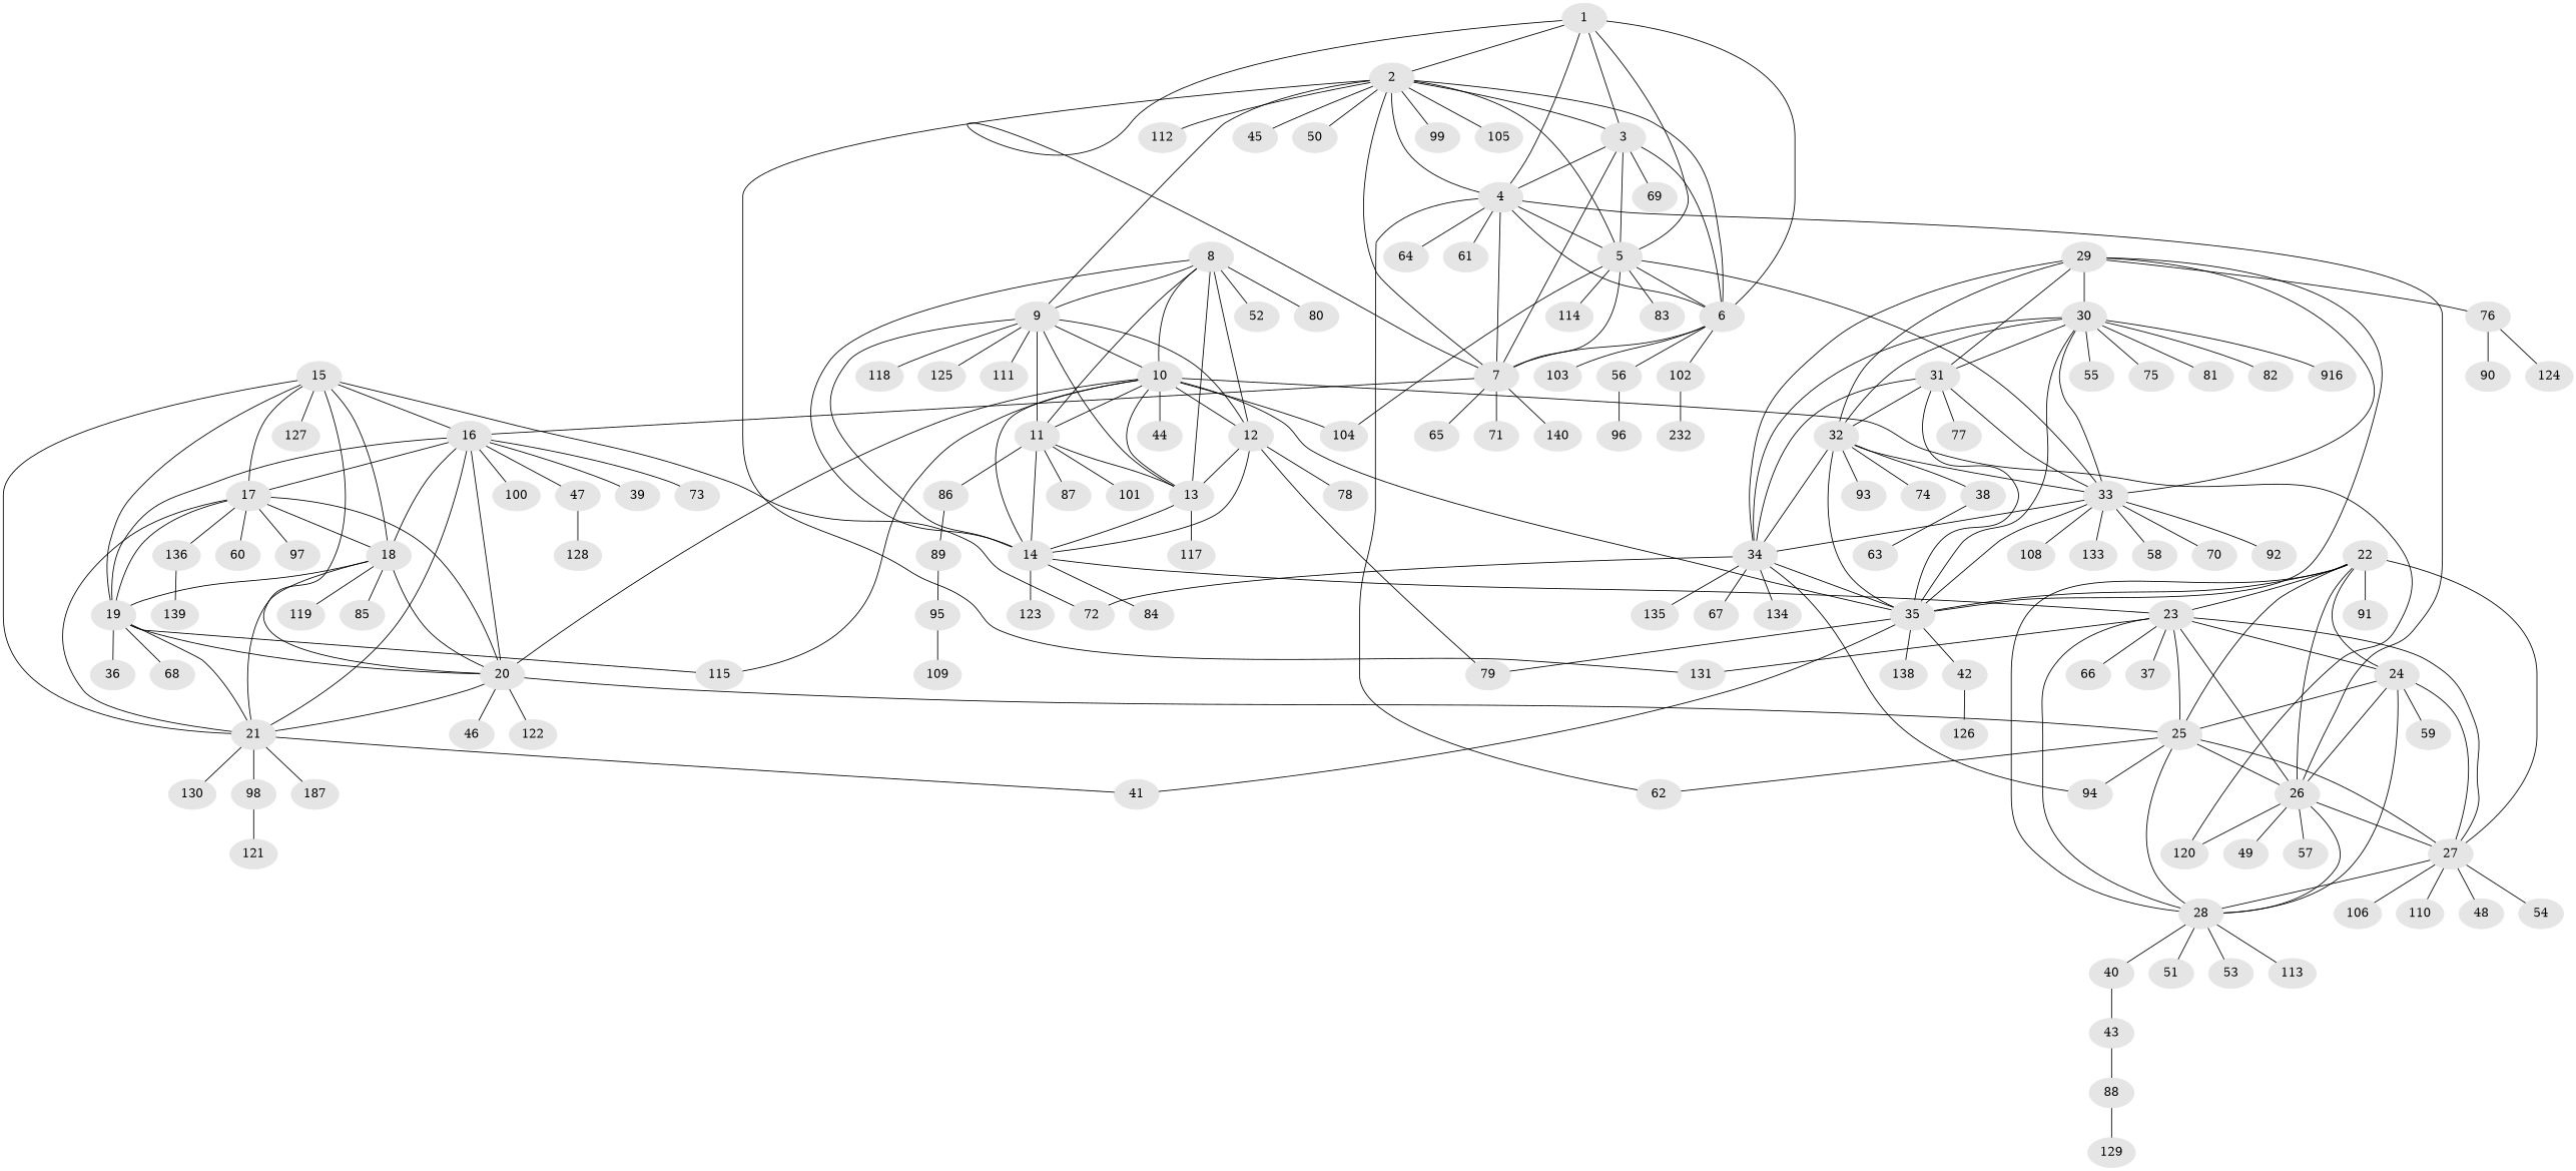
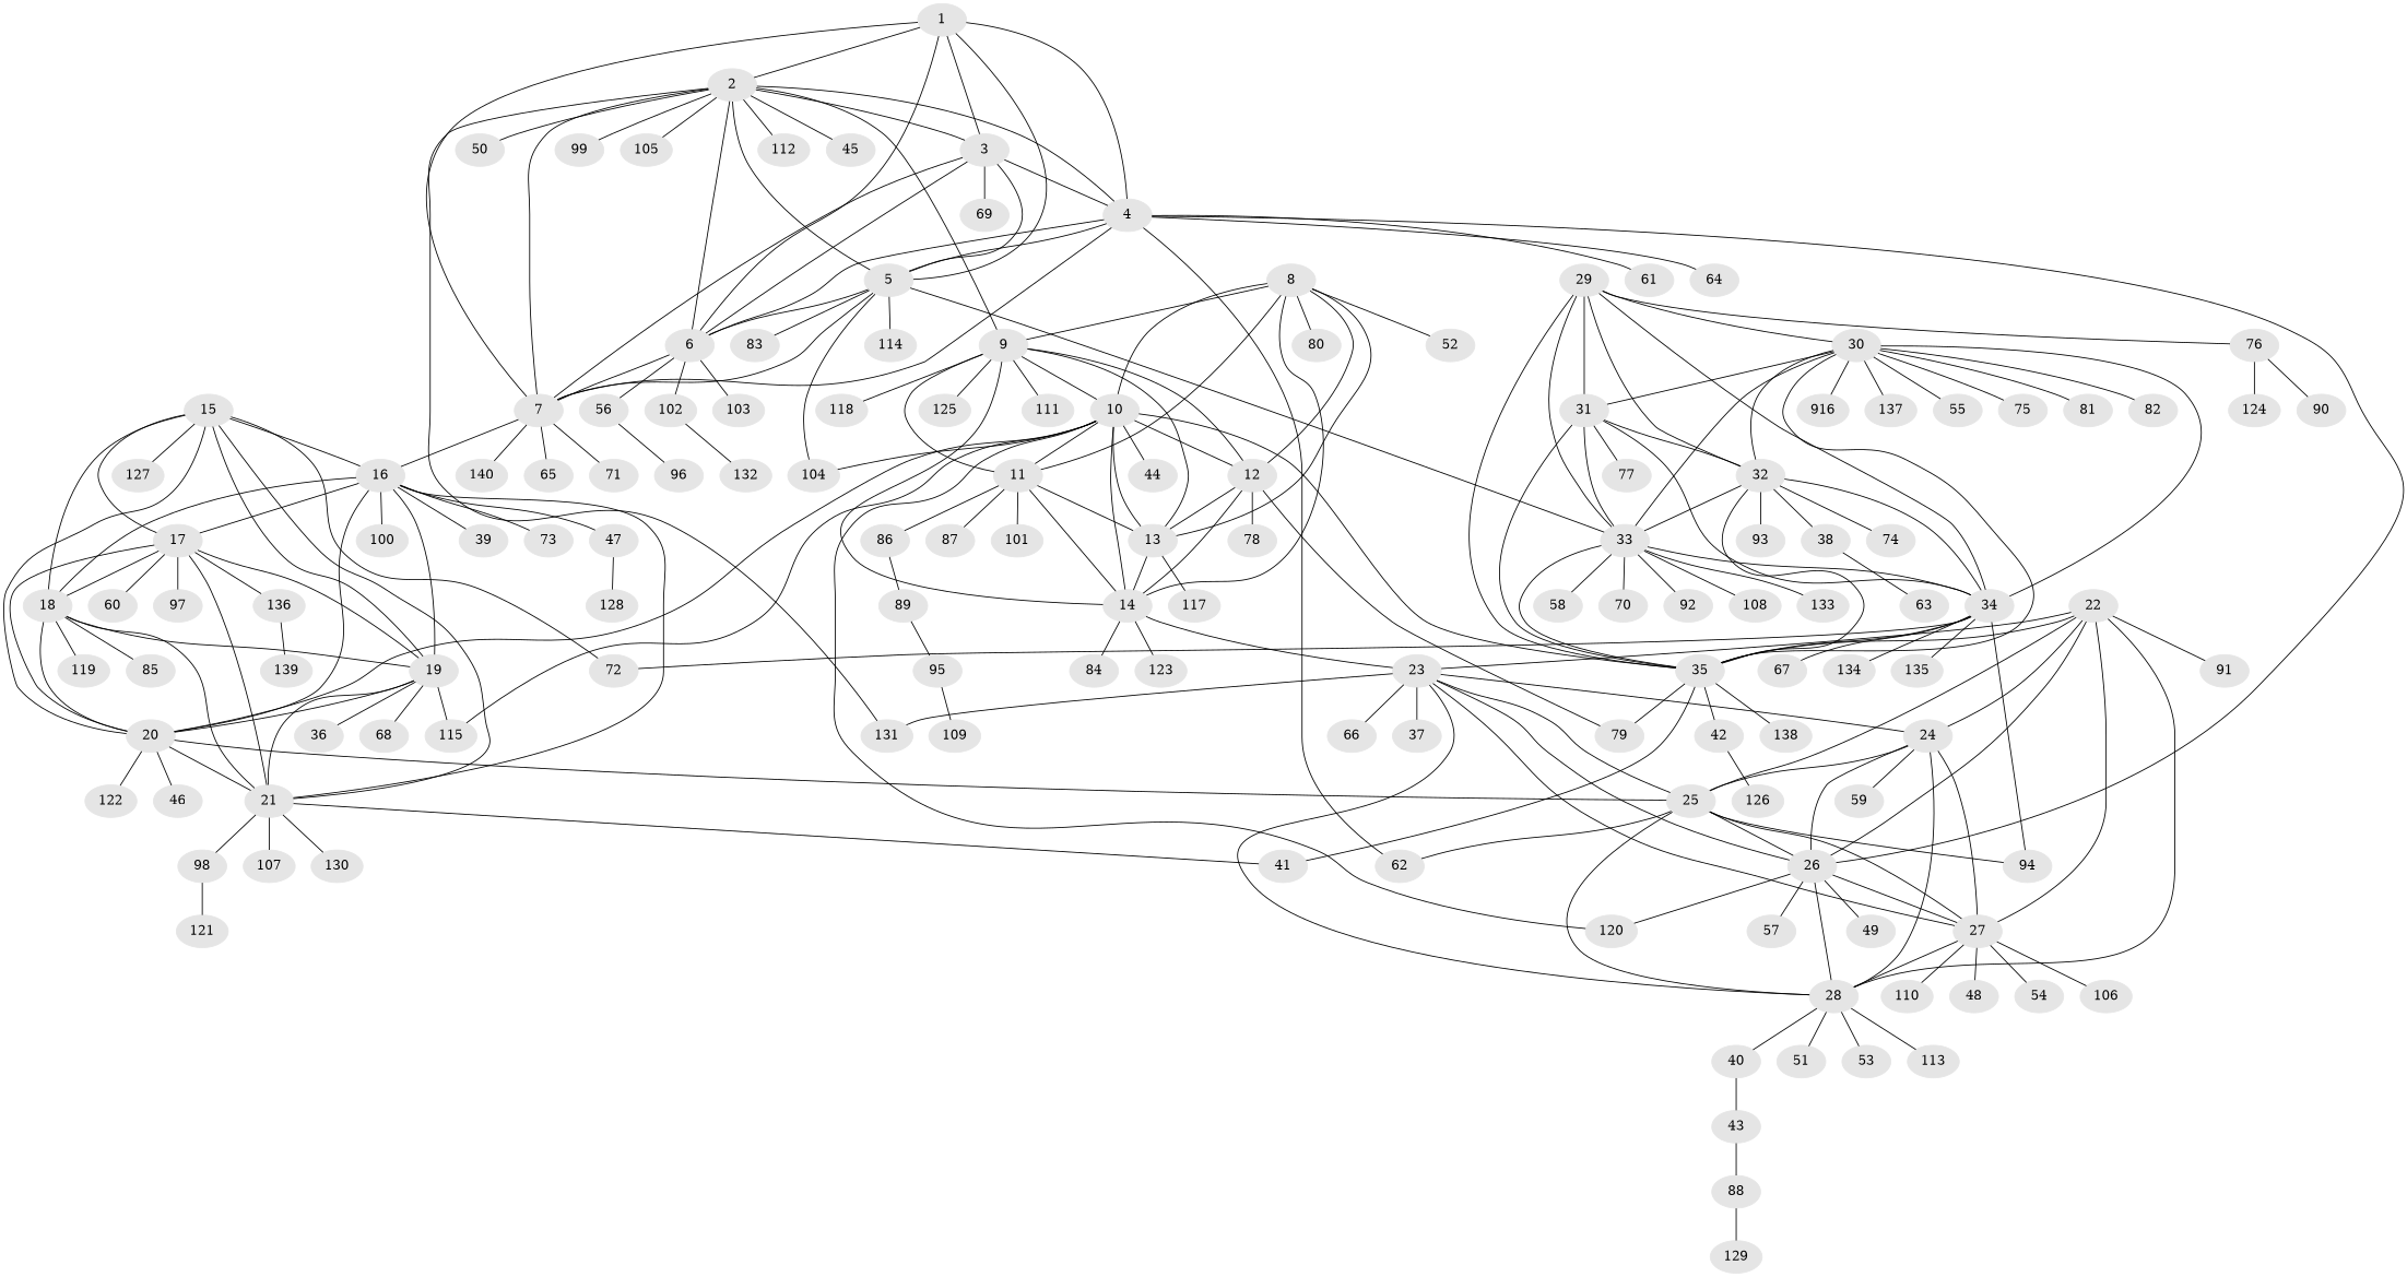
  graph {
    node [color=gray90 style=filled]
    1
    2
    3
    4
    5
    6
    7
    9
    45
    50
    99
    105
    112
    131
    69
    26
    61
    62
    64
    33
    83
    104
    114
    56
    102
    103
    16
    65
    71
    140
    10
    11
    12
    13
    14
    111
    118
    125
    120
    27
    28
    49
    57
    35
    34
    58
    70
    92
    108
    133
    96
-   132 [label=232]
+   132
    20
    17
    18
    19
    21
    39
    47
    73
    100
    8
    52
    80
    44
    115
    86
    87
    101
    78
    79
    117
    23
    84
    123
    25
    46
    122
    41
    42
    138
    89
    24
    37
    66
    15
    72
    127
    60
    97
    136
    85
    119
    36
    68
    98
-   107 [label=187]
+   107
    130
    128
    139
    94
    121
    22
    91
    59
    48
    54
    106
    110
    40
    51
    53
    113
    43
    29
    30
    31
    32
    76
    55
    75
    81
    82
    n124 [label=916]
+   137
    77
    38
    74
    93
    67
    134
    135
    90
    124
    63
    126
    88
    129
    95
    109
    1 -- 2
    1 -- 3
    1 -- 4
    1 -- 5
    1 -- 6
    1 -- 7
    2 -- 3
    2 -- 4
    2 -- 5
    2 -- 6
    2 -- 7
    2 -- 9
    2 -- 45
    2 -- 50
    2 -- 99
    2 -- 105
    2 -- 112
    2 -- 131
    3 -- 4
    3 -- 5
    3 -- 6
    3 -- 7
    3 -- 69
    4 -- 5
    4 -- 6
    4 -- 7
    4 -- 26
    4 -- 61
    4 -- 62
    4 -- 64
    5 -- 6
    5 -- 7
    5 -- 33
    5 -- 83
    5 -- 104
    5 -- 114
    6 -- 7
    6 -- 56
    6 -- 102
    6 -- 103
    7 -- 16
    7 -- 65
    7 -- 71
    7 -- 140
    9 -- 10
    9 -- 11
    9 -- 12
    9 -- 13
    9 -- 14
    9 -- 111
    9 -- 118
    9 -- 125
    26 -- 120
    26 -- 27
    26 -- 28
    26 -- 49
    26 -- 57
    33 -- 35
    33 -- 34
    33 -- 58
    33 -- 70
    33 -- 92
    33 -- 108
    33 -- 133
    56 -- 96
    102 -- 132
    16 -- 20
    16 -- 17
    16 -- 18
    16 -- 19
    16 -- 21
    16 -- 39
    16 -- 47
    16 -- 73
    16 -- 100
    10 -- 104
    10 -- 11
    10 -- 12
    10 -- 13
    10 -- 14
    10 -- 120
    10 -- 35
    10 -- 20
    10 -- 44
    10 -- 115
    11 -- 13
    11 -- 14
    11 -- 86
    11 -- 87
    11 -- 101
    12 -- 13
    12 -- 14
    12 -- 78
    12 -- 79
    13 -- 14
    13 -- 117
    14 -- 23
    14 -- 84
    14 -- 123
    27 -- 28
    27 -- 48
    27 -- 54
    27 -- 106
    27 -- 110
    28 -- 40
    28 -- 51
    28 -- 53
    28 -- 113
    35 -- 79
    35 -- 41
    35 -- 42
    35 -- 138
    34 -- 35
    34 -- 72
    34 -- 94
    34 -- 67
    34 -- 134
    34 -- 135
    20 -- 21
    20 -- 25
    20 -- 46
    20 -- 122
    17 -- 20
    17 -- 18
    17 -- 19
    17 -- 21
    17 -- 60
    17 -- 97
    17 -- 136
    18 -- 20
    18 -- 19
    18 -- 21
    18 -- 85
    18 -- 119
    19 -- 20
    19 -- 21
    19 -- 115
    19 -- 36
    19 -- 68
    21 -- 41
    21 -- 98
    21 -- 107
    21 -- 130
    47 -- 128
    8 -- 9
    8 -- 10
    8 -- 11
    8 -- 12
    8 -- 13
    8 -- 14
    8 -- 52
    8 -- 80
    86 -- 89
    23 -- 131
    23 -- 26
    23 -- 27
    23 -- 28
    23 -- 25
    23 -- 24
    23 -- 37
    23 -- 66
    25 -- 26
    25 -- 62
    25 -- 27
    25 -- 28
    25 -- 94
    42 -- 126
    89 -- 95
    24 -- 26
    24 -- 27
    24 -- 28
    24 -- 25
    24 -- 59
    15 -- 16
    15 -- 20
    15 -- 17
    15 -- 18
    15 -- 19
    15 -- 21
    15 -- 72
    15 -- 127
    136 -- 139
    98 -- 121
    22 -- 26
    22 -- 27
    22 -- 28
    22 -- 35
    22 -- 23
    22 -- 25
    22 -- 24
    22 -- 91
    40 -- 43
    43 -- 88
    29 -- 33
    29 -- 35
    29 -- 34
    29 -- 30
    29 -- 31
    29 -- 32
    29 -- 76
    30 -- 33
    30 -- 35
    30 -- 34
    30 -- 31
    30 -- 32
    30 -- 55
    30 -- 75
    30 -- 81
    30 -- 82
    30 -- n124
+   30 -- 137
    31 -- 33
    31 -- 35
    31 -- 34
    31 -- 32
    31 -- 77
    32 -- 33
    32 -- 35
    32 -- 34
    32 -- 38
    32 -- 74
    32 -- 93
    76 -- 90
    76 -- 124
    38 -- 63
    88 -- 129
    95 -- 109
  }
